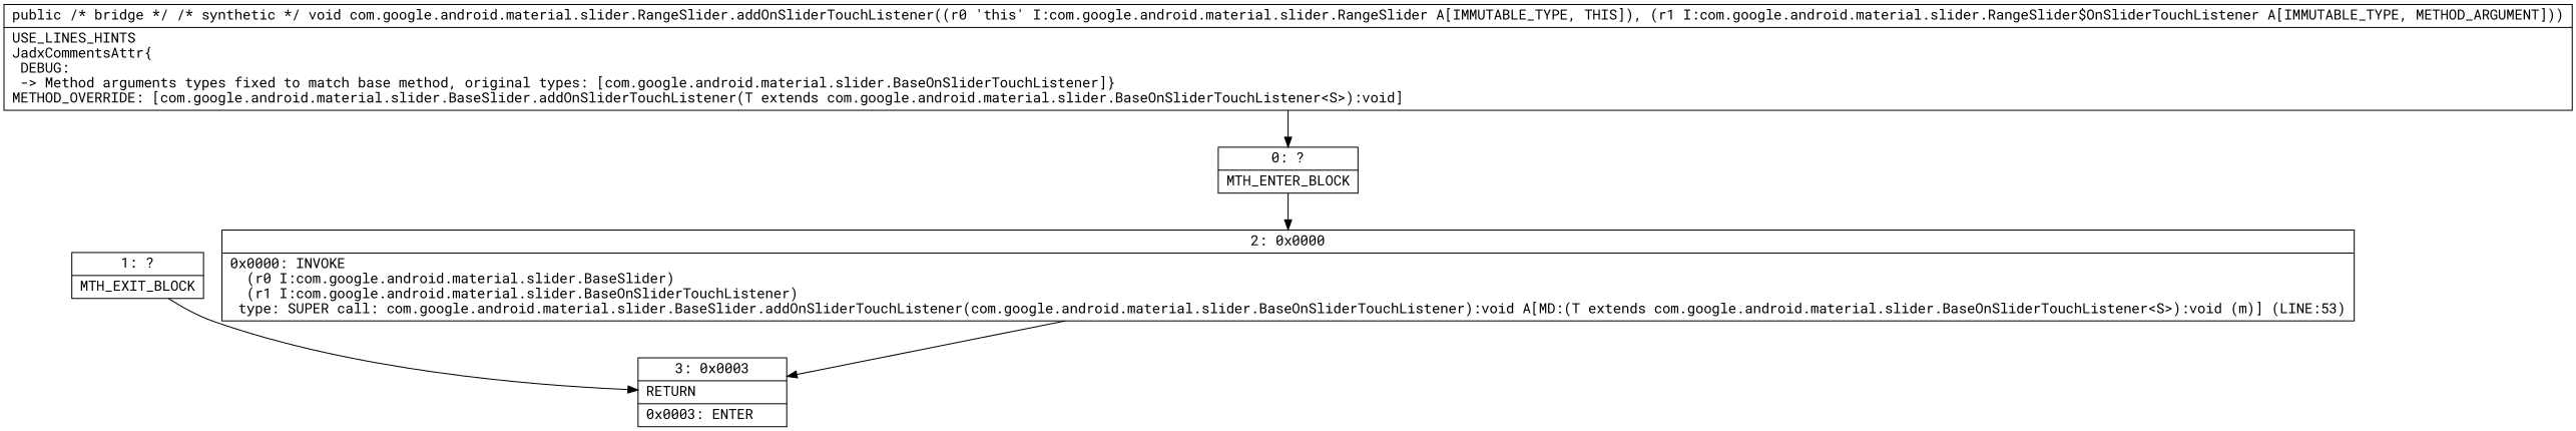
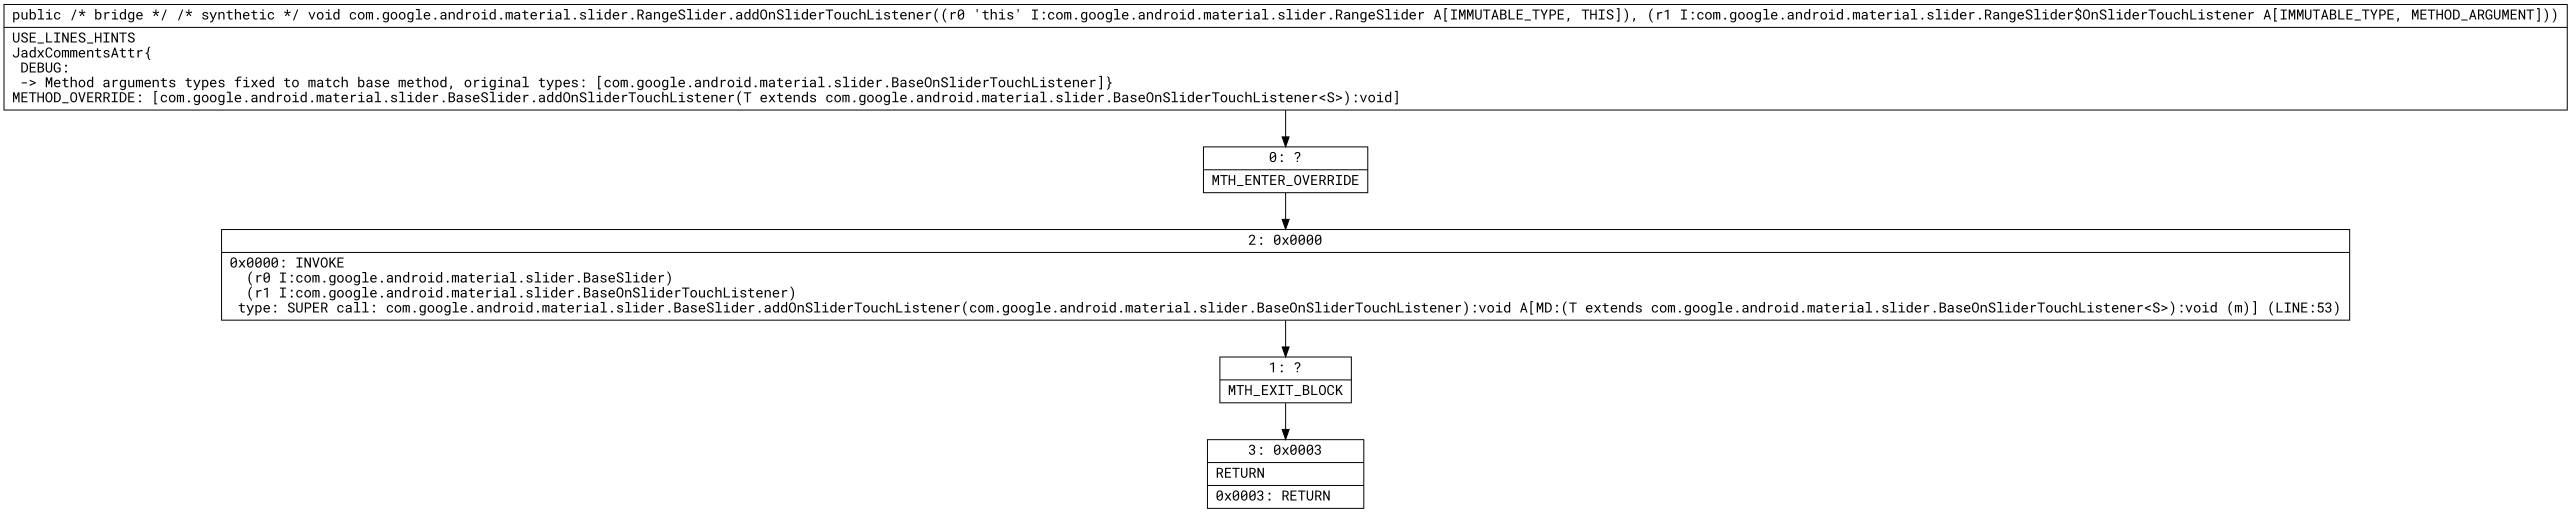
  digraph {
    fontname="Roboto Mono"
    node [fontname="Roboto Mono" shape=record]
    edge [fontname="Roboto Mono"]
-   n1 [label="{0\:\ ?|MTH_ENTER_BLOCK\l}"]
+   n1 [label="{0\:\ ?|MTH_ENTER_OVERRIDE\l}"]
    n2 [label="{2\:\ 0x0000|0x0000: INVOKE  \l  (r0 I:com.google.android.material.slider.BaseSlider)\l  (r1 I:com.google.android.material.slider.BaseOnSliderTouchListener)\l type: SUPER call: com.google.android.material.slider.BaseSlider.addOnSliderTouchListener(com.google.android.material.slider.BaseOnSliderTouchListener):void A[MD:(T extends com.google.android.material.slider.BaseOnSliderTouchListener\<S\>):void (m)] (LINE:53)\l}"]
-   n3 [label="{3\:\ 0x0003|RETURN\l|0x0003: ENTER   \l}"]
+   n3 [label="{3\:\ 0x0003|RETURN\l|0x0003: RETURN   \l}"]
    n4 [label="{1\:\ ?|MTH_EXIT_BLOCK\l}"]
    n5 [label="{public \/* bridge *\/ \/* synthetic *\/ void com.google.android.material.slider.RangeSlider.addOnSliderTouchListener((r0 'this' I:com.google.android.material.slider.RangeSlider A[IMMUTABLE_TYPE, THIS]), (r1 I:com.google.android.material.slider.RangeSlider$OnSliderTouchListener A[IMMUTABLE_TYPE, METHOD_ARGUMENT]))  | USE_LINES_HINTS\lJadxCommentsAttr\{\l DEBUG: \l \-\> Method arguments types fixed to match base method, original types: [com.google.android.material.slider.BaseOnSliderTouchListener]\}\lMETHOD_OVERRIDE: [com.google.android.material.slider.BaseSlider.addOnSliderTouchListener(T extends com.google.android.material.slider.BaseOnSliderTouchListener\<S\>):void]\l}"]
    n1 -> n2
-   n2 -> n3
+   n2 -> n4
    n4 -> n3
    n5 -> n1
  }
